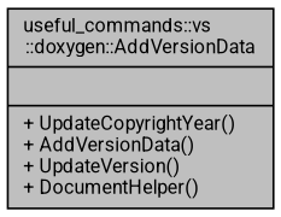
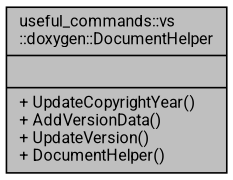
  digraph {
    fontname=Roboto
-   n1 [color=black fillcolor=grey75 fontcolor=black fontname=Roboto fontsize=10 height=0.2 label="{useful_commands::vs\l::doxygen::AddVersionData\n||+ UpdateCopyrightYear()\l+ AddVersionData()\l+ UpdateVersion()\l+ DocumentHelper()\l}" shape=record style=filled width=0.4]
+   n1 [color=black fillcolor=grey75 fontcolor=black fontname=Roboto fontsize=10 height=0.2 label="{useful_commands::vs\l::doxygen::DocumentHelper\n||+ UpdateCopyrightYear()\l+ AddVersionData()\l+ UpdateVersion()\l+ DocumentHelper()\l}" shape=record style=filled width=0.4]
  }
